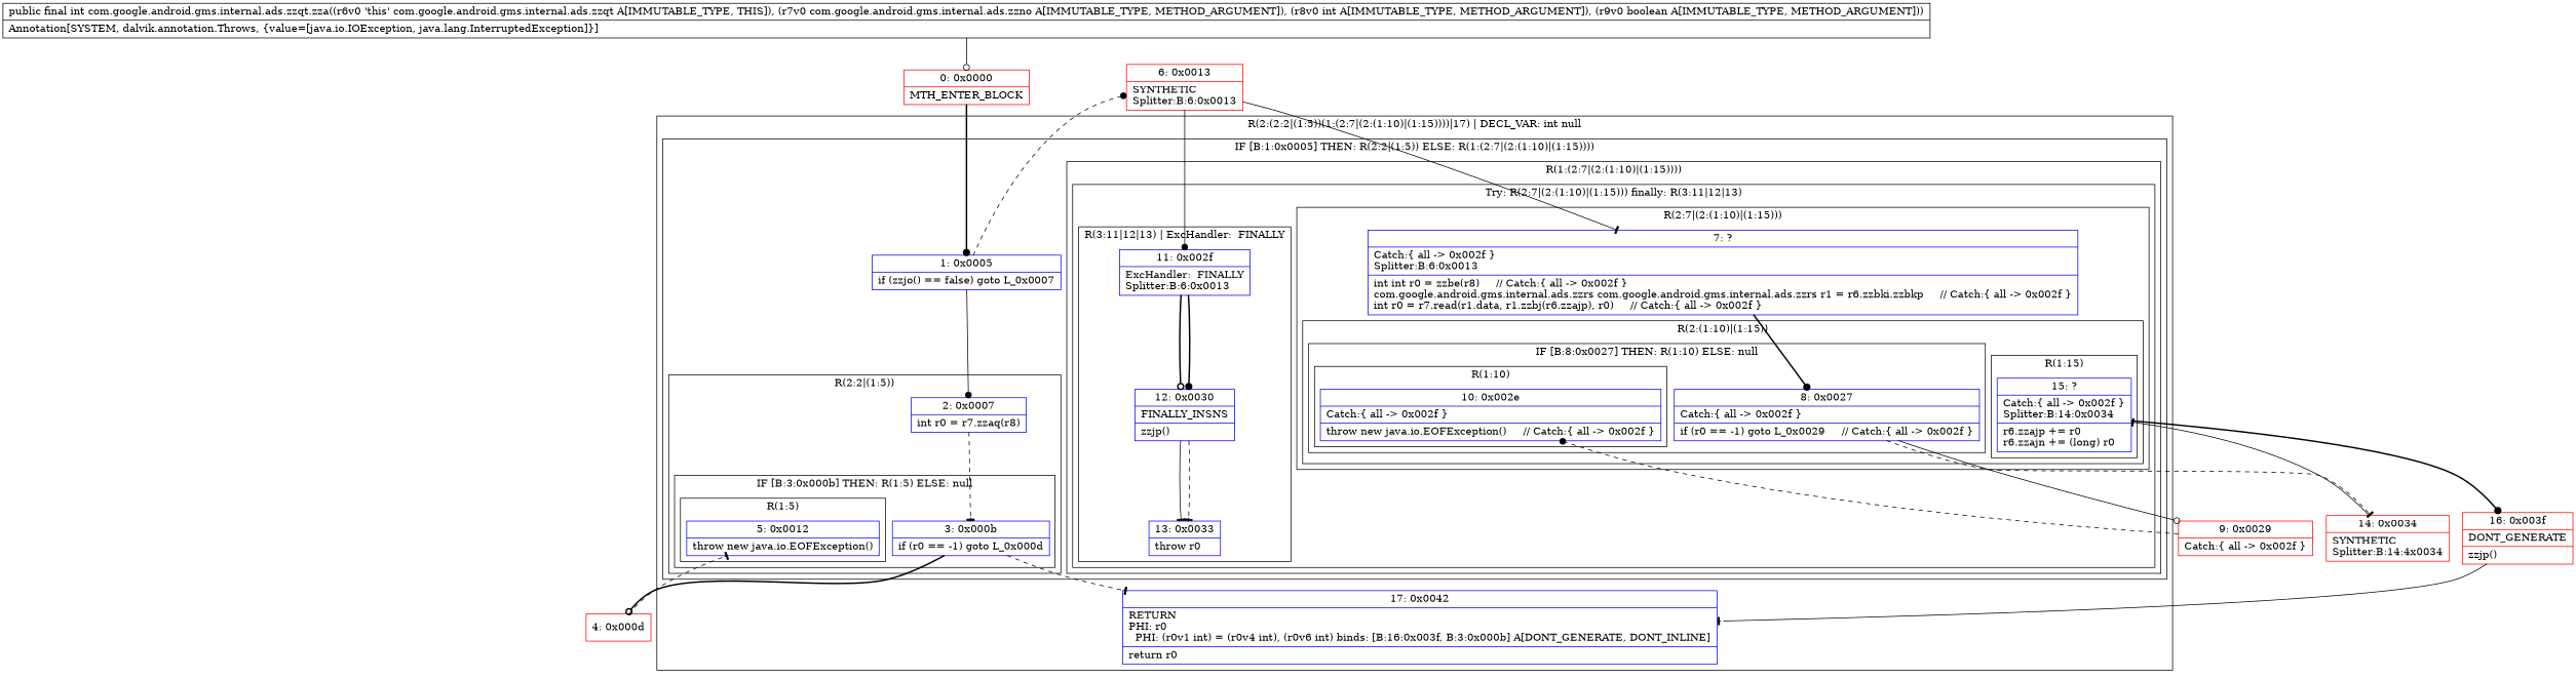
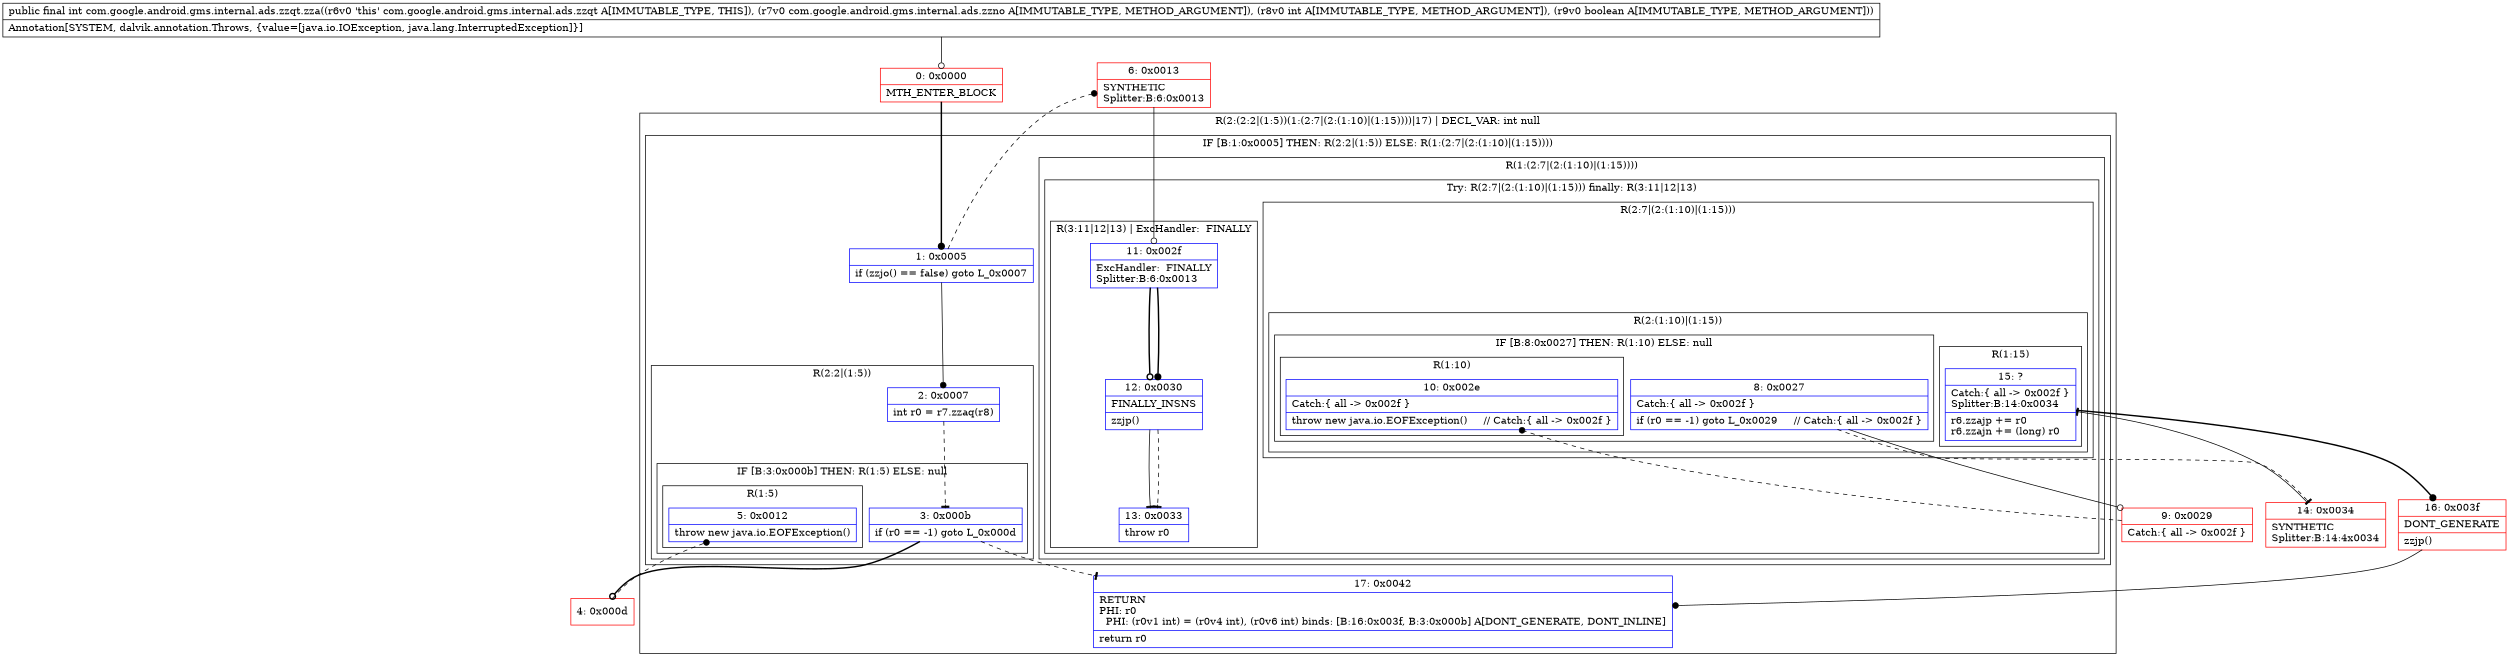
  digraph {
    node [color=blue shape=record]
    edge [arrowhead=tee style=solid]
    n1 [label="{5\:\ 0x0012|throw new java.io.EOFException()\l}"]
    n2 [label="{3\:\ 0x000b|if (r0 == \-1) goto L_0x000d\l}"]
    n3 [label="{2\:\ 0x0007|int r0 = r7.zzaq(r8)\l}"]
    n4 [label="{10\:\ 0x002e|Catch:\{ all \-\> 0x002f \}\l|throw new java.io.EOFException()     \/\/ Catch:\{ all \-\> 0x002f \}\l}"]
    n5 [label="{8\:\ 0x0027|Catch:\{ all \-\> 0x002f \}\l|if (r0 == \-1) goto L_0x0029     \/\/ Catch:\{ all \-\> 0x002f \}\l}"]
    n6 [label="{15\:\ ?|Catch:\{ all \-\> 0x002f \}\lSplitter:B:14:0x0034\l|r6.zzajp += r0\lr6.zzajn += (long) r0\l}"]
-   n7 [label="{7\:\ ?|Catch:\{ all \-\> 0x002f \}\lSplitter:B:6:0x0013\l|int int r0 = zzbe(r8)     \/\/ Catch:\{ all \-\> 0x002f \}\lcom.google.android.gms.internal.ads.zzrs com.google.android.gms.internal.ads.zzrs r1 = r6.zzbki.zzbkp     \/\/ Catch:\{ all \-\> 0x002f \}\lint r0 = r7.read(r1.data, r1.zzbj(r6.zzajp), r0)     \/\/ Catch:\{ all \-\> 0x002f \}\l}"]
    n8 [label="{11\:\ 0x002f|ExcHandler:  FINALLY\lSplitter:B:6:0x0013\l}"]
    n9 [label="{12\:\ 0x0030|FINALLY_INSNS\l|zzjp()\l}"]
    n10 [label="{13\:\ 0x0033|throw r0\l}"]
    n11 [label="{1\:\ 0x0005|if (zzjo() == false) goto L_0x0007\l}"]
    n12 [label="{17\:\ 0x0042|RETURN\lPHI: r0 \l  PHI: (r0v1 int) = (r0v4 int), (r0v6 int) binds: [B:16:0x003f, B:3:0x000b] A[DONT_GENERATE, DONT_INLINE]\l|return r0\l}"]
    n13 [color=red label="{4\:\ 0x000d}"]
    n14 [color=red label="{9\:\ 0x0029|Catch:\{ all \-\> 0x002f \}\l}"]
    n15 [color=red label="{14\:\ 0x0034|SYNTHETIC\lSplitter:B:14:4x0034\l}"]
    n16 [color=red label="{16\:\ 0x003f|DONT_GENERATE\l|zzjp()\l}"]
    n17 [color=red label="{6\:\ 0x0013|SYNTHETIC\lSplitter:B:6:0x0013\l}"]
    n18 [color=red label="{0\:\ 0x0000|MTH_ENTER_BLOCK\l}"]
    n19 [label="{public final int com.google.android.gms.internal.ads.zzqt.zza((r6v0 'this' com.google.android.gms.internal.ads.zzqt A[IMMUTABLE_TYPE, THIS]), (r7v0 com.google.android.gms.internal.ads.zzno A[IMMUTABLE_TYPE, METHOD_ARGUMENT]), (r8v0 int A[IMMUTABLE_TYPE, METHOD_ARGUMENT]), (r9v0 boolean A[IMMUTABLE_TYPE, METHOD_ARGUMENT]))  | Annotation[SYSTEM, dalvik.annotation.Throws, \{value=[java.io.IOException, java.lang.InterruptedException]\}]\l}" color=""]
    subgraph cluster_1 {
      label="R(2:(2:2|(1:5))(1:(2:7|(2:(1:10)|(1:15))))|17) | DECL_VAR: int null\l"
      n12
      subgraph cluster_2 {
        label="IF [B:1:0x0005] THEN: R(2:2|(1:5)) ELSE: R(1:(2:7|(2:(1:10)|(1:15))))"
        n11
        subgraph cluster_3 {
          label="R(2:2|(1:5))"
          n3
          subgraph cluster_4 {
            label="IF [B:3:0x000b] THEN: R(1:5) ELSE: null"
            n2
            subgraph cluster_5 {
              label="R(1:5)"
              n1
            }
          }
        }
        subgraph cluster_6 {
          label="R(1:(2:7|(2:(1:10)|(1:15))))"
          subgraph cluster_7 {
            label="Try: R(2:7|(2:(1:10)|(1:15))) finally: R(3:11|12|13)"
            subgraph cluster_8 {
              label="R(2:7|(2:(1:10)|(1:15)))"
-             n7
              subgraph cluster_9 {
                label="R(2:(1:10)|(1:15))"
                subgraph cluster_10 {
                  label="IF [B:8:0x0027] THEN: R(1:10) ELSE: null"
                  n5
                  subgraph cluster_11 {
                    label="R(1:10)"
                    n4
                  }
                }
                subgraph cluster_12 {
                  label="R(1:15)"
                  n6
                }
              }
            }
            subgraph cluster_13 {
              label="R(3:11|12|13) | ExcHandler:  FINALLY\l"
              n8
              n9
              n10
            }
          }
        }
      }
    }
    subgraph cluster_14 {
      label="R(3:11|12|13) | ExcHandler:  FINALLY\l"
    }
    n2 -> n12 [style=dashed]
    n2 -> n13 [arrowhead=odot style=bold]
    n3 -> n2 [style=dashed]
    n5 -> n14 [arrowhead=odot]
    n5 -> n15 [style=dashed]
    n6 -> n16 [arrowhead=dot style=bold]
-   n7 -> n5 [arrowhead=dot style=bold]
    n8 -> n9 [arrowhead=odot style=bold]
    n8 -> n9 [arrowhead=dot style=bold]
    n9 -> n10
    n9 -> n10 [style=dashed]
    n11 -> n3 [arrowhead=dot]
    n11 -> n17 [arrowhead=dot style=dashed]
-   n13 -> n1 [style=dashed]
+   n13 -> n1 [arrowhead=dot style=dashed]
    n14 -> n4 [arrowhead=dot style=dashed]
    n15 -> n6
-   n16 -> n12
-   n17 -> n7
-   n17 -> n8 [arrowhead=dot]
+   n16 -> n12 [arrowhead=dot]
+   n17 -> n8 [arrowhead=odot]
    n18 -> n11 [arrowhead=dot style=bold]
    n19 -> n18 [arrowhead=odot]
  }
